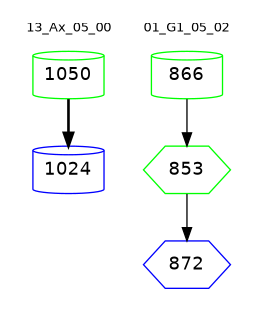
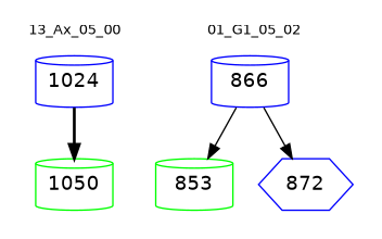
  digraph {
    fontname="DejaVu Sans"
    node [color=blue fontname="DejaVu Sans" shape=cylinder]
    edge [color=black fontname="DejaVu Sans" style=solid]
    n1 [color=green label=1050]
    n2 [label=1024]
-   n3 [color=green label=866]
-   n4 [color=green label=853 shape=hexagon]
+   n3 [label=866]
+   n4 [color=green label=853]
    n5 [label=872 shape=hexagon]
    subgraph cluster_1 {
      color=white
      fontsize=10
      label="13_Ax_05_00"
      n1
      n2
    }
    subgraph cluster_2 {
      color=white
      fontsize=10
      label="01_G1_05_02"
      n3
      n4
      n5
    }
-   n1 -> n2 [style=bold]
+   n2 -> n1 [style=bold]
    n3 -> n4
-   n4 -> n5
+   n3 -> n5
  }
